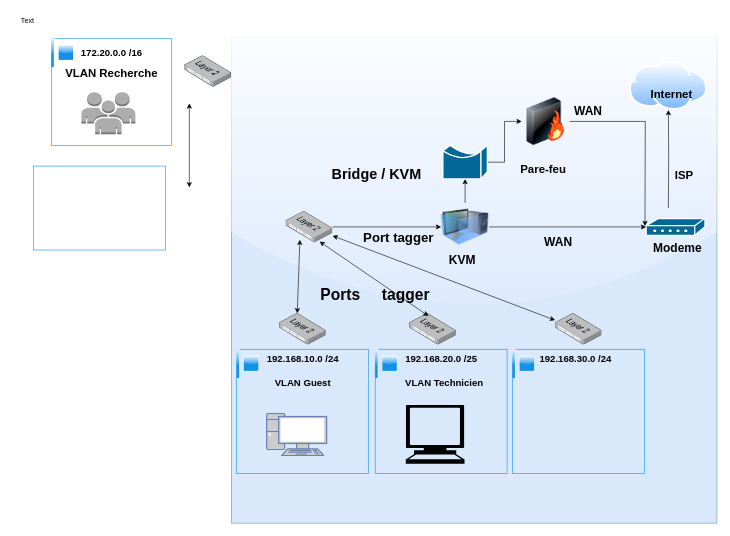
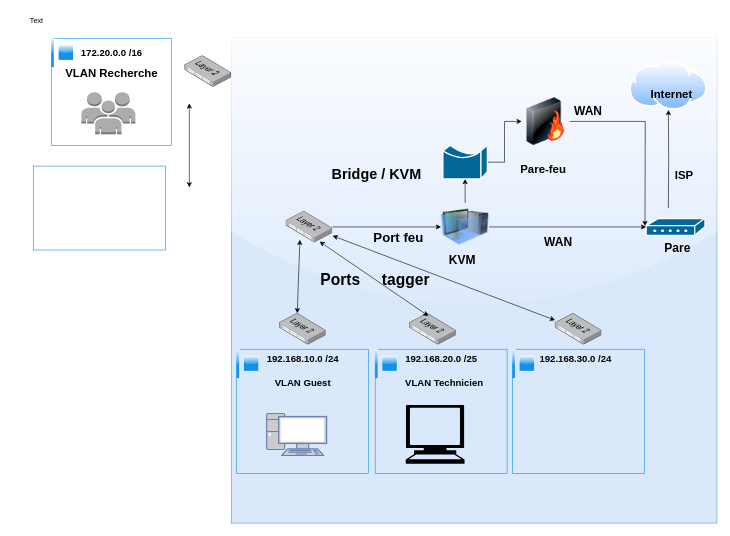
  <mxCell id="0" />
  <mxCell id="1" parent="0" />
  <mxCell id="2" value="" style="whiteSpace=wrap;html=1;aspect=fixed;shadow=0;glass=1;fillColor=#dae8fc;strokeColor=#6c8ebf;gradientColor=none;rounded=0;movable=0;resizable=0;rotatable=0;deletable=0;editable=0;locked=1;connectable=0;" parent="1" vertex="1"><mxGeometry x="385" y="62" width="810" height="810" as="geometry" /></mxCell>
  <mxCell id="3" value="" style="image;points=[];aspect=fixed;html=1;align=center;shadow=0;dashed=0;image=img/lib/allied_telesis/switch/Switch_48_port_L2.svg;" parent="1" vertex="1"><mxGeometry x="682" y="522" width="78" height="52.8" as="geometry" /></mxCell>
  <mxCell id="4" value="" style="image;points=[];aspect=fixed;html=1;align=center;shadow=0;dashed=0;image=img/lib/allied_telesis/switch/Switch_48_port_L2.svg;" parent="1" vertex="1"><mxGeometry x="925" y="522" width="78" height="52.8" as="geometry" /></mxCell>
  <mxCell id="5" value="" style="image;points=[];aspect=fixed;html=1;align=center;shadow=0;dashed=0;image=img/lib/allied_telesis/switch/Switch_48_port_L2.svg;" parent="1" vertex="1"><mxGeometry x="465" y="522" width="78" height="52.8" as="geometry" /></mxCell>
  <mxCell id="6" style="rounded=0;orthogonalLoop=1;jettySize=auto;html=1;strokeColor=default;edgeStyle=orthogonalEdgeStyle;" parent="1" source="7" edge="1"><mxGeometry relative="1" as="geometry"><mxPoint x="1075" y="376.5" as="targetPoint" /></mxGeometry></mxCell>
  <mxCell id="7" value="" style="image;html=1;image=img/lib/clip_art/networking/Firewall-page1_128x128.png" parent="1" vertex="1"><mxGeometry x="869.4" y="162" width="80" height="80" as="geometry" /></mxCell>
  <mxCell id="8" style="edgeStyle=orthogonalEdgeStyle;rounded=0;orthogonalLoop=1;jettySize=auto;html=1;entryX=0.5;entryY=1;entryDx=0;entryDy=0;" parent="1" target="9" edge="1"><mxGeometry relative="1" as="geometry"><mxPoint x="1114" y="346.5" as="sourcePoint" /></mxGeometry></mxCell>
  <mxCell id="9" value="" style="image;aspect=fixed;perimeter=ellipsePerimeter;html=1;align=center;shadow=0;dashed=0;spacingTop=3;image=img/lib/active_directory/internet_cloud.svg;" parent="1" vertex="1"><mxGeometry x="1049" y="101.05" width="130" height="81.9" as="geometry" /></mxCell>
  <mxCell id="10" value="&lt;b&gt;&lt;font style=&quot;font-size: 19px;&quot;&gt;Internet&lt;/font&gt;&lt;/b&gt;" style="text;html=1;align=center;verticalAlign=middle;resizable=0;points=[];autosize=1;strokeColor=none;fillColor=none;" parent="1" vertex="1"><mxGeometry x="1074" y="137" width="90" height="40" as="geometry" /></mxCell>
- <mxCell id="11" value="&lt;font style=&quot;font-size: 20px;&quot;&gt;&lt;b&gt;Modeme&lt;/b&gt;&lt;/font&gt;" style="text;html=1;align=center;verticalAlign=middle;resizable=0;points=[];autosize=1;strokeColor=none;fillColor=none;" parent="1" vertex="1"><mxGeometry x="1079" y="392" width="100" height="40" as="geometry" /></mxCell>
+ <mxCell id="11" value="&lt;font style=&quot;font-size: 20px;&quot;&gt;&lt;b&gt;Pare&lt;/b&gt;&lt;/font&gt;" style="text;html=1;align=center;verticalAlign=middle;resizable=0;points=[];autosize=1;strokeColor=none;fillColor=none;" parent="1" vertex="1"><mxGeometry x="1079" y="392" width="100" height="40" as="geometry" /></mxCell>
  <mxCell id="12" value="&lt;b&gt;&lt;font style=&quot;font-size: 19px;&quot;&gt;Pare-feu&lt;/font&gt;&lt;/b&gt;" style="text;html=1;align=center;verticalAlign=middle;resizable=0;points=[];autosize=1;strokeColor=none;fillColor=none;" parent="1" vertex="1"><mxGeometry x="855" y="262" width="100" height="40" as="geometry" /></mxCell>
  <mxCell id="13" value="&lt;b&gt;&lt;font style=&quot;font-size: 16px;&quot;&gt;192.168.10.0 /24&lt;/font&gt;&lt;/b&gt;" style="text;html=1;align=center;verticalAlign=middle;resizable=0;points=[];autosize=1;strokeColor=none;fillColor=none;rotation=0;" parent="1" vertex="1"><mxGeometry x="434" y="582" width="140" height="30" as="geometry" /></mxCell>
  <mxCell id="14" value="&lt;b&gt;&lt;font style=&quot;font-size: 20px;&quot;&gt;WAN&lt;br&gt;&lt;/font&gt;&lt;/b&gt;" style="text;html=1;align=center;verticalAlign=middle;resizable=0;points=[];autosize=1;strokeColor=none;fillColor=none;fontFamily=Helvetica;fontSize=12;fontColor=default;" parent="1" vertex="1"><mxGeometry x="945" y="162.7" width="70" height="40" as="geometry" /></mxCell>
  <mxCell id="15" value="&lt;b&gt;&lt;font style=&quot;font-size: 19px;&quot;&gt;ISP&lt;/font&gt;&lt;/b&gt;" style="text;html=1;align=center;verticalAlign=middle;resizable=0;points=[];autosize=1;strokeColor=none;fillColor=none;fontFamily=Helvetica;fontSize=12;fontColor=default;" parent="1" vertex="1"><mxGeometry x="1115" y="272" width="50" height="40" as="geometry" /></mxCell>
  <mxCell id="16" value="&lt;b&gt;&lt;font style=&quot;font-size: 16px;&quot;&gt;VLAN Technicien&lt;br&gt;&lt;/font&gt;&lt;/b&gt;" style="text;html=1;align=center;verticalAlign=middle;resizable=0;points=[];autosize=1;strokeColor=none;fillColor=none;fontFamily=Helvetica;fontSize=12;fontColor=default;" parent="1" vertex="1"><mxGeometry x="665" y="622" width="150" height="30" as="geometry" /></mxCell>
  <mxCell id="17" value="&lt;b&gt;&lt;font style=&quot;font-size: 16px;&quot;&gt;VLAN Guest&lt;/font&gt;&lt;/b&gt;" style="text;html=1;align=center;verticalAlign=middle;resizable=0;points=[];autosize=1;strokeColor=none;fillColor=none;fontFamily=Helvetica;fontSize=12;fontColor=default;" parent="1" vertex="1"><mxGeometry x="444" y="622" width="120" height="30" as="geometry" /></mxCell>
  <mxCell id="18" value="" style="container=1;collapsible=0;expand=0;recursiveResize=0;html=1;whiteSpace=wrap;strokeColor=#1192E8;fillColor=none;strokeWidth=1;shadow=0;glass=1;align=center;verticalAlign=middle;fontFamily=Helvetica;fontSize=12;fontColor=default;" parent="1" vertex="1"><mxGeometry x="55" y="276.5" width="220" height="140" as="geometry" /></mxCell>
  <mxCell id="19" value="" style="container=1;collapsible=0;expand=0;recursiveResize=0;html=1;whiteSpace=wrap;strokeColor=#1192E8;fillColor=none;strokeWidth=1;shadow=0;glass=1;align=center;verticalAlign=middle;fontFamily=Helvetica;fontSize=12;fontColor=default;" parent="1" vertex="1"><mxGeometry x="394" y="582" width="220" height="207.2" as="geometry" /></mxCell>
  <mxCell id="20" value="" style="shape=rect;fillColor=none;aspect=fixed;resizable=0;labelPosition=right;verticalLabelPosition=middle;align=left;verticalAlign=middle;strokeColor=none;part=1;spacingLeft=5;fontSize=14;shadow=0;glass=1;fontFamily=Helvetica;fontColor=default;" parent="19" vertex="1"><mxGeometry width="48" height="48" relative="1" as="geometry" /></mxCell>
  <mxCell id="21" value="" style="fillColor=#1192E8;shape=mxgraph.ibm_cloud.vlan;strokeColor=none;dashed=0;outlineConnect=0;html=1;labelPosition=center;verticalLabelPosition=bottom;verticalAlign=top;part=1;movable=0;resizable=0;rotatable=0;shadow=0;glass=1;align=center;fontFamily=Helvetica;fontSize=12;fontColor=default;" parent="20" vertex="1"><mxGeometry width="24" height="24" relative="1" as="geometry"><mxPoint x="12" y="12" as="offset" /></mxGeometry></mxCell>
  <mxCell id="22" value="" style="shape=rect;fillColor=#1192E8;aspect=fixed;resizable=0;labelPosition=right;verticalLabelPosition=middle;align=left;verticalAlign=middle;strokeColor=none;part=1;spacingLeft=5;fontSize=14;shadow=0;glass=1;fontFamily=Helvetica;fontColor=default;" parent="19" vertex="1"><mxGeometry width="4" height="48" relative="1" as="geometry" /></mxCell>
  <mxCell id="23" value="" style="fontColor=#0066CC;verticalAlign=top;verticalLabelPosition=bottom;labelPosition=center;align=center;html=1;outlineConnect=0;fillColor=#CCCCCC;strokeColor=#6881B3;gradientColor=none;gradientDirection=north;strokeWidth=2;shape=mxgraph.networks.pc;shadow=0;glass=1;fontFamily=Helvetica;fontSize=12;" parent="19" vertex="1"><mxGeometry x="50" y="107.2" width="100" height="70" as="geometry" /></mxCell>
  <mxCell id="24" value="" style="container=1;collapsible=0;expand=0;recursiveResize=0;html=1;whiteSpace=wrap;strokeColor=#1192E8;fillColor=none;strokeWidth=1;shadow=0;glass=1;align=center;verticalAlign=middle;fontFamily=Helvetica;fontSize=12;fontColor=default;" parent="1" vertex="1"><mxGeometry x="625" y="582" width="220" height="207.2" as="geometry" /></mxCell>
  <mxCell id="25" value="" style="shape=rect;fillColor=none;aspect=fixed;resizable=0;labelPosition=right;verticalLabelPosition=middle;align=left;verticalAlign=middle;strokeColor=none;part=1;spacingLeft=5;fontSize=14;shadow=0;glass=1;fontFamily=Helvetica;fontColor=default;" parent="24" vertex="1"><mxGeometry width="48" height="48" relative="1" as="geometry" /></mxCell>
  <mxCell id="26" value="" style="fillColor=#1192E8;shape=mxgraph.ibm_cloud.vlan;strokeColor=none;dashed=0;outlineConnect=0;html=1;labelPosition=center;verticalLabelPosition=bottom;verticalAlign=top;part=1;movable=0;resizable=0;rotatable=0;shadow=0;glass=1;align=center;fontFamily=Helvetica;fontSize=12;fontColor=default;" parent="25" vertex="1"><mxGeometry width="24" height="24" relative="1" as="geometry"><mxPoint x="12" y="12" as="offset" /></mxGeometry></mxCell>
  <mxCell id="27" value="" style="shape=rect;fillColor=#1192E8;aspect=fixed;resizable=0;labelPosition=right;verticalLabelPosition=middle;align=left;verticalAlign=middle;strokeColor=none;part=1;spacingLeft=5;fontSize=14;shadow=0;glass=1;fontFamily=Helvetica;fontColor=default;" parent="24" vertex="1"><mxGeometry width="4" height="48" relative="1" as="geometry" /></mxCell>
  <mxCell id="28" value="" style="shape=mxgraph.signs.tech.computer;html=1;pointerEvents=1;fillColor=#000000;strokeColor=none;verticalLabelPosition=bottom;verticalAlign=top;align=center;shadow=0;glass=1;fontFamily=Helvetica;fontSize=12;fontColor=default;" parent="24" vertex="1"><mxGeometry x="51" y="93.2" width="98" height="98" as="geometry" /></mxCell>
  <mxCell id="29" value="" style="container=1;collapsible=0;expand=0;recursiveResize=0;html=1;whiteSpace=wrap;strokeColor=#1192E8;fillColor=none;strokeWidth=1;shadow=0;glass=1;align=center;verticalAlign=middle;fontFamily=Helvetica;fontSize=12;fontColor=default;" parent="1" vertex="1"><mxGeometry x="854" y="582" width="220" height="207.2" as="geometry" /></mxCell>
  <mxCell id="30" value="" style="shape=rect;fillColor=none;aspect=fixed;resizable=0;labelPosition=right;verticalLabelPosition=middle;align=left;verticalAlign=middle;strokeColor=none;part=1;spacingLeft=5;fontSize=14;shadow=0;glass=1;fontFamily=Helvetica;fontColor=default;" parent="29" vertex="1"><mxGeometry width="48" height="48" relative="1" as="geometry" /></mxCell>
  <mxCell id="31" value="" style="fillColor=#1192E8;shape=mxgraph.ibm_cloud.vlan;strokeColor=none;dashed=0;outlineConnect=0;html=1;labelPosition=center;verticalLabelPosition=bottom;verticalAlign=top;part=1;movable=0;resizable=0;rotatable=0;shadow=0;glass=1;align=center;fontFamily=Helvetica;fontSize=12;fontColor=default;" parent="30" vertex="1"><mxGeometry width="24" height="24" relative="1" as="geometry"><mxPoint x="12" y="12" as="offset" /></mxGeometry></mxCell>
  <mxCell id="32" value="" style="shape=rect;fillColor=#1192E8;aspect=fixed;resizable=0;labelPosition=right;verticalLabelPosition=middle;align=left;verticalAlign=middle;strokeColor=none;part=1;spacingLeft=5;fontSize=14;shadow=0;glass=1;fontFamily=Helvetica;fontColor=default;" parent="29" vertex="1"><mxGeometry width="4" height="48" relative="1" as="geometry" /></mxCell>
  <mxCell id="33" value="" style="shape=image;html=1;verticalAlign=top;verticalLabelPosition=bottom;labelBackgroundColor=#ffffff;imageAspect=0;aspect=fixed;image=https://cdn0.iconfinder.com/data/icons/job-seeker/256/laptop_job_seeker_employee_unemployee_work_1-128.png;shadow=0;glass=1;strokeColor=#6c8ebf;align=center;fontFamily=Helvetica;fontSize=12;fontColor=default;fillColor=#dae8fc;gradientColor=none;" parent="29" vertex="1"><mxGeometry x="46" y="77.2" width="128" height="128" as="geometry" /></mxCell>
  <mxCell id="34" value="" style="image;points=[];aspect=fixed;html=1;align=center;shadow=0;dashed=0;image=img/lib/allied_telesis/switch/Switch_48_port_L2.svg;" parent="1" vertex="1"><mxGeometry x="307" y="92" width="78" height="52.8" as="geometry" /></mxCell>
  <mxCell id="35" value="" style="endArrow=classic;startArrow=classic;html=1;rounded=0;" parent="1" edge="1"><mxGeometry width="50" height="50" relative="1" as="geometry"><mxPoint x="315" y="312" as="sourcePoint" /><mxPoint x="315" y="172" as="targetPoint" /></mxGeometry></mxCell>
  <mxCell id="36" value="" style="endArrow=classic;startArrow=classic;html=1;rounded=0;exitX=0.408;exitY=0.085;exitDx=0;exitDy=0;exitPerimeter=0;entryX=0.721;entryY=0.963;entryDx=0;entryDy=0;entryPerimeter=0;" parent="1" source="3" target="49" edge="1"><mxGeometry width="50" height="50" relative="1" as="geometry"><mxPoint x="725" y="422" as="sourcePoint" /><mxPoint x="708.301" y="405.06" as="targetPoint" /></mxGeometry></mxCell>
  <mxCell id="37" value="" style="endArrow=classic;startArrow=classic;html=1;rounded=0;entryX=0.3;entryY=0.904;entryDx=0;entryDy=0;entryPerimeter=0;" parent="1" edge="1" target="49"><mxGeometry width="50" height="50" relative="1" as="geometry"><mxPoint x="495" y="522" as="sourcePoint" /><mxPoint x="675" y="392" as="targetPoint" /></mxGeometry></mxCell>
  <mxCell id="38" value="" style="endArrow=classic;startArrow=classic;html=1;rounded=0;" parent="1" source="4" target="49" edge="1"><mxGeometry width="50" height="50" relative="1" as="geometry"><mxPoint x="724" y="536" as="sourcePoint" /><mxPoint x="739.4" y="400.926" as="targetPoint" /></mxGeometry></mxCell>
  <mxCell id="39" value="" style="shape=mxgraph.cisco.modems_and_phones.modem;html=1;pointerEvents=1;dashed=0;fillColor=#036897;strokeColor=#ffffff;strokeWidth=2;verticalLabelPosition=bottom;verticalAlign=top;align=center;outlineConnect=0;" parent="1" vertex="1"><mxGeometry x="1077" y="364" width="98" height="28" as="geometry" /></mxCell>
- <mxCell id="40" value="Text" style="text;html=1;align=center;verticalAlign=middle;resizable=0;points=[];autosize=1;strokeColor=none;fillColor=none;" parent="1" vertex="1"><mxGeometry x="20" y="20" width="50" height="30" as="geometry" /></mxCell>
+ <mxCell id="40" value="Text" style="text;html=1;align=center;verticalAlign=middle;resizable=0;points=[];autosize=1;strokeColor=none;fillColor=none;" parent="1" vertex="1"><mxGeometry x="35" y="20" width="50" height="30" as="geometry" /></mxCell>
  <mxCell id="41" value="" style="container=1;collapsible=0;expand=0;recursiveResize=0;html=1;whiteSpace=wrap;strokeColor=#1192E8;fillColor=none;strokeWidth=1;shadow=0;glass=1;align=center;verticalAlign=middle;fontFamily=Helvetica;fontSize=12;fontColor=default;" parent="1" vertex="1"><mxGeometry x="85" y="63.4" width="200" height="178.6" as="geometry" /></mxCell>
  <mxCell id="42" value="" style="shape=rect;fillColor=none;aspect=fixed;resizable=0;labelPosition=right;verticalLabelPosition=middle;align=left;verticalAlign=middle;strokeColor=none;part=1;spacingLeft=5;fontSize=14;shadow=0;glass=1;fontFamily=Helvetica;fontColor=default;" parent="41" vertex="1"><mxGeometry width="48" height="48" relative="1" as="geometry" /></mxCell>
  <mxCell id="43" value="" style="fillColor=#1192E8;shape=mxgraph.ibm_cloud.vlan;strokeColor=none;dashed=0;outlineConnect=0;html=1;labelPosition=center;verticalLabelPosition=bottom;verticalAlign=top;part=1;movable=0;resizable=0;rotatable=0;shadow=0;glass=1;align=center;fontFamily=Helvetica;fontSize=12;fontColor=default;" parent="42" vertex="1"><mxGeometry width="24" height="24" relative="1" as="geometry"><mxPoint x="12" y="12" as="offset" /></mxGeometry></mxCell>
  <mxCell id="44" value="" style="shape=rect;fillColor=#1192E8;aspect=fixed;resizable=0;labelPosition=right;verticalLabelPosition=middle;align=left;verticalAlign=middle;strokeColor=none;part=1;spacingLeft=5;fontSize=14;shadow=0;glass=1;fontFamily=Helvetica;fontColor=default;" parent="41" vertex="1"><mxGeometry width="4" height="48" relative="1" as="geometry" /></mxCell>
  <mxCell id="45" value="" style="outlineConnect=0;dashed=0;verticalLabelPosition=bottom;verticalAlign=top;align=center;html=1;shape=mxgraph.aws3.users;fillColor=#ACACAC;gradientColor=none;shadow=0;glass=1;strokeColor=#6c8ebf;fontFamily=Helvetica;fontSize=12;fontColor=default;" parent="41" vertex="1"><mxGeometry x="50" y="90" width="90" height="70" as="geometry" /></mxCell>
  <mxCell id="46" value="&lt;b&gt;&lt;font style=&quot;font-size: 19px;&quot;&gt;VLAN Recherche&lt;br&gt;&lt;/font&gt;&lt;/b&gt;" style="text;html=1;align=center;verticalAlign=middle;resizable=0;points=[];autosize=1;strokeColor=none;fillColor=none;fontFamily=Helvetica;fontSize=12;fontColor=default;" parent="41" vertex="1"><mxGeometry x="10" y="38.6" width="180" height="40" as="geometry" /></mxCell>
  <mxCell id="47" value="&lt;b&gt;&lt;font style=&quot;font-size: 16px;&quot;&gt;172.20.0.0 /16&lt;/font&gt;&lt;/b&gt;" style="text;html=1;align=center;verticalAlign=middle;resizable=0;points=[];autosize=1;strokeColor=none;fillColor=none;" parent="41" vertex="1"><mxGeometry x="35" y="8.6" width="130" height="30" as="geometry" /></mxCell>
  <mxCell id="48" style="edgeStyle=orthogonalEdgeStyle;rounded=0;orthogonalLoop=1;jettySize=auto;html=1;entryX=0;entryY=0.5;entryDx=0;entryDy=0;" edge="1" parent="1" source="49" target="51"><mxGeometry relative="1" as="geometry" /></mxCell>
  <mxCell id="49" value="" style="image;points=[];aspect=fixed;html=1;align=center;shadow=0;dashed=0;image=img/lib/allied_telesis/switch/Switch_48_port_L2.svg;" vertex="1" parent="1"><mxGeometry x="476" y="351.6" width="78" height="52.8" as="geometry" /></mxCell>
  <mxCell id="50" value="" style="edgeStyle=orthogonalEdgeStyle;rounded=0;orthogonalLoop=1;jettySize=auto;html=1;" edge="1" parent="1" source="51" target="57"><mxGeometry relative="1" as="geometry" /></mxCell>
  <mxCell id="51" value="" style="image;html=1;image=img/lib/clip_art/computers/Virtual_Machine_128x128.png" vertex="1" parent="1"><mxGeometry x="735" y="338" width="80" height="80" as="geometry" /></mxCell>
  <mxCell id="52" style="edgeStyle=orthogonalEdgeStyle;rounded=0;orthogonalLoop=1;jettySize=auto;html=1;entryX=0;entryY=0.5;entryDx=0;entryDy=0;entryPerimeter=0;" edge="1" parent="1" source="51" target="39"><mxGeometry relative="1" as="geometry" /></mxCell>
  <mxCell id="53" value="&lt;b&gt;&lt;font style=&quot;font-size: 20px;&quot;&gt;WAN&lt;br&gt;&lt;/font&gt;&lt;/b&gt;" style="text;html=1;align=center;verticalAlign=middle;resizable=0;points=[];autosize=1;strokeColor=none;fillColor=none;fontFamily=Helvetica;fontSize=12;fontColor=default;" vertex="1" parent="1"><mxGeometry x="895" y="382" width="70" height="40" as="geometry" /></mxCell>
- <mxCell id="54" value="&lt;b&gt;&lt;font style=&quot;font-size: 26px;&quot;&gt;Ports &amp;nbsp; &amp;nbsp; tagger&lt;/font&gt;&lt;/b&gt;" style="text;html=1;align=center;verticalAlign=middle;whiteSpace=wrap;rounded=0;" vertex="1" parent="1"><mxGeometry x="529.5" y="477" width="190" height="30" as="geometry" /></mxCell>
- <mxCell id="55" value="&lt;font style=&quot;font-size: 22px;&quot;&gt;&lt;b&gt;&lt;font&gt;Port tagger&lt;/font&gt;&lt;/b&gt;&lt;/font&gt;" style="text;html=1;align=center;verticalAlign=middle;whiteSpace=wrap;rounded=0;" vertex="1" parent="1"><mxGeometry x="564" y="382" width="200" height="30" as="geometry" /></mxCell>
+ <mxCell id="54" value="&lt;b&gt;&lt;font style=&quot;font-size: 26px;&quot;&gt;Ports &amp;nbsp; &amp;nbsp; tagger&lt;/font&gt;&lt;/b&gt;" style="text;html=1;align=center;verticalAlign=middle;whiteSpace=wrap;rounded=0;" vertex="1" parent="1"><mxGeometry x="529.5" y="452" width="190" height="30" as="geometry" /></mxCell>
+ <mxCell id="55" value="&lt;font style=&quot;font-size: 22px;&quot;&gt;&lt;b&gt;&lt;font&gt;Port feu&lt;/font&gt;&lt;/b&gt;&lt;/font&gt;" style="text;html=1;align=center;verticalAlign=middle;whiteSpace=wrap;rounded=0;" vertex="1" parent="1"><mxGeometry x="564" y="382" width="200" height="30" as="geometry" /></mxCell>
  <mxCell id="56" value="" style="edgeStyle=orthogonalEdgeStyle;rounded=0;orthogonalLoop=1;jettySize=auto;html=1;" edge="1" parent="1" source="57" target="7"><mxGeometry relative="1" as="geometry"><mxPoint x="775" y="164" as="targetPoint" /></mxGeometry></mxCell>
  <mxCell id="57" value="" style="shape=mxgraph.cisco.misc.bridge;html=1;pointerEvents=1;dashed=0;fillColor=#036897;strokeColor=#ffffff;strokeWidth=2;verticalLabelPosition=bottom;verticalAlign=top;align=center;outlineConnect=0;" vertex="1" parent="1"><mxGeometry x="738" y="242" width="74" height="56" as="geometry" /></mxCell>
  <mxCell id="58" value="&lt;b&gt;&lt;font style=&quot;font-size: 24px;&quot;&gt;Bridge / KVM&lt;/font&gt;&lt;/b&gt;" style="text;html=1;align=center;verticalAlign=middle;whiteSpace=wrap;rounded=0;" vertex="1" parent="1"><mxGeometry x="535" y="271.5" width="184.5" height="37" as="geometry" /></mxCell>
  <mxCell id="59" value="&lt;b&gt;&lt;font style=&quot;font-size: 20px;&quot;&gt;KVM&lt;/font&gt;&lt;/b&gt;" style="text;html=1;align=center;verticalAlign=middle;resizable=0;points=[];autosize=1;strokeColor=none;fillColor=none;fontFamily=Helvetica;fontSize=12;fontColor=default;" vertex="1" parent="1"><mxGeometry x="735" y="412" width="70" height="40" as="geometry" /></mxCell>
  <mxCell id="60" value="&lt;b&gt;&lt;font style=&quot;font-size: 16px;&quot;&gt;192.168.30.0 /24&lt;/font&gt;&lt;/b&gt;" style="text;html=1;align=center;verticalAlign=middle;resizable=0;points=[];autosize=1;strokeColor=none;fillColor=none;rotation=0;" vertex="1" parent="1"><mxGeometry x="889" y="582" width="140" height="30" as="geometry" /></mxCell>
  <mxCell id="61" value="&lt;b&gt;&lt;font style=&quot;font-size: 16px;&quot;&gt;192.168.20.0 /25&lt;/font&gt;&lt;/b&gt;" style="text;html=1;align=center;verticalAlign=middle;resizable=0;points=[];autosize=1;strokeColor=none;fillColor=none;rotation=0;" vertex="1" parent="1"><mxGeometry x="665" y="582" width="140" height="30" as="geometry" /></mxCell>
